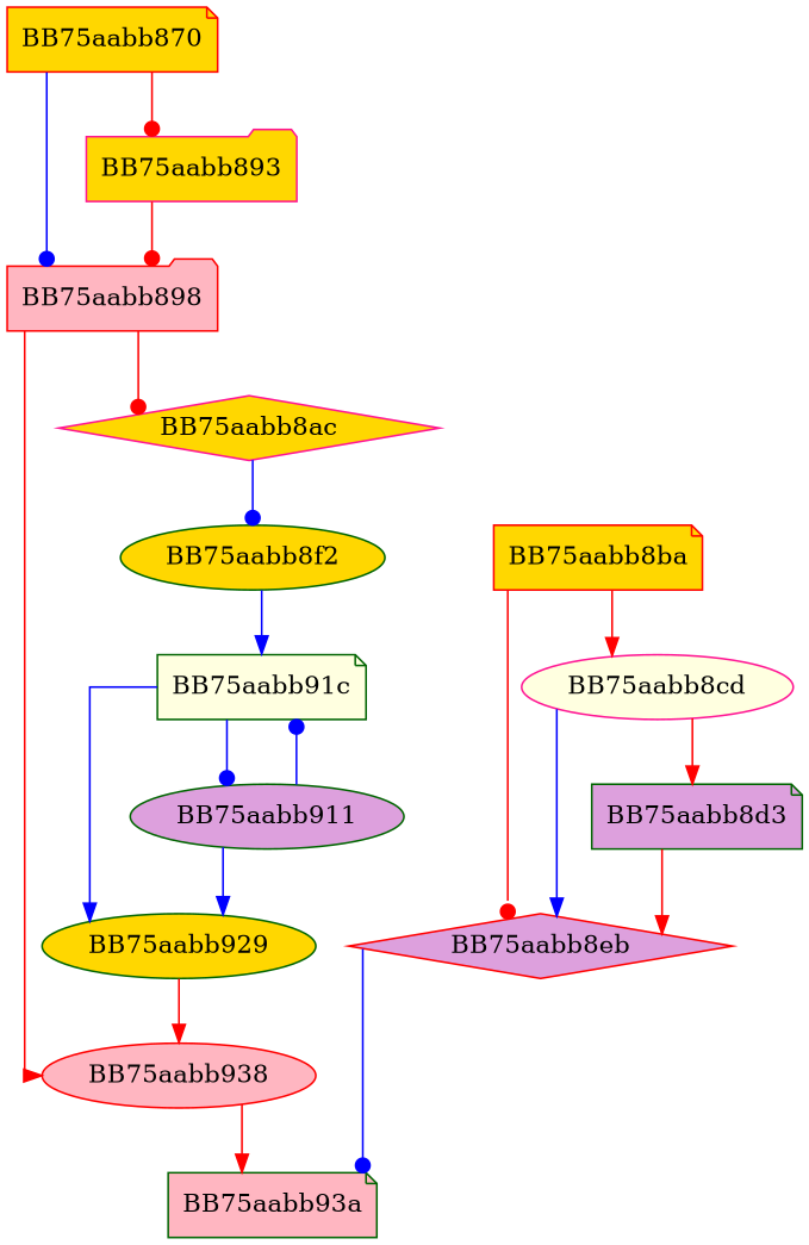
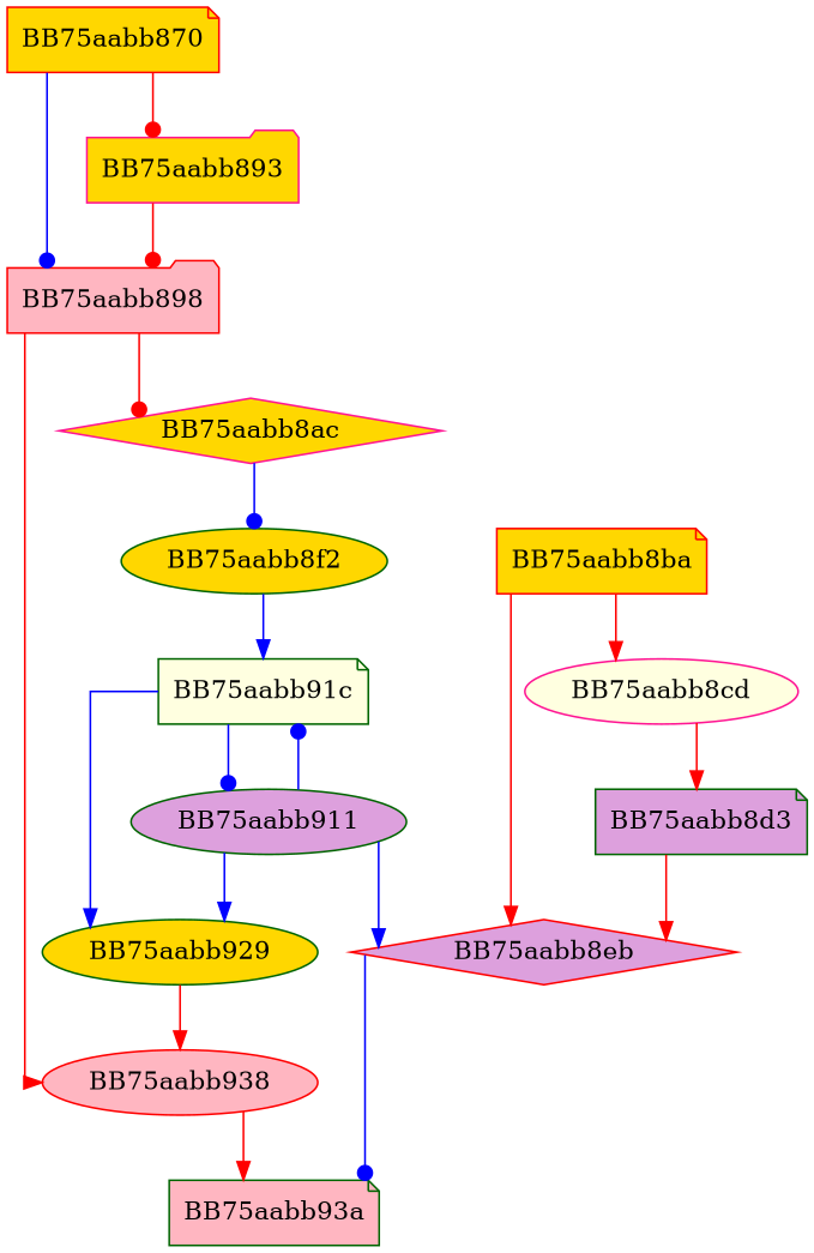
  digraph {
    splines=ortho
    node [color=darkgreen fillcolor=gold shape=note style=filled]
    edge [arrowhead=normal color=red]
    BB75aabb870 [color=red]
    BB75aabb898 [color=red fillcolor=lightpink shape=folder]
    BB75aabb893 [color=deeppink shape=folder]
    BB75aabb938 [color=red fillcolor=lightpink shape=ellipse]
    BB75aabb8ac [color=deeppink shape=diamond]
    BB75aabb93a [fillcolor=lightpink]
    BB75aabb8f2 [shape=ellipse]
    BB75aabb91c [fillcolor=lightyellow]
    BB75aabb8ba [color=red]
    BB75aabb8eb [color=red fillcolor=plum shape=diamond]
    BB75aabb8cd [color=deeppink fillcolor=lightyellow shape=ellipse]
    BB75aabb911 [fillcolor=plum shape=ellipse]
    BB75aabb929 [shape=ellipse]
    BB75aabb8d3 [fillcolor=plum]
    BB75aabb870 -> BB75aabb898 [arrowhead=dot color=blue]
    BB75aabb870 -> BB75aabb893 [arrowhead=dot]
    BB75aabb898 -> BB75aabb938
    BB75aabb898 -> BB75aabb8ac [arrowhead=dot]
    BB75aabb893 -> BB75aabb898 [arrowhead=dot]
    BB75aabb938 -> BB75aabb93a
    BB75aabb8ac -> BB75aabb8f2 [arrowhead=dot color=blue]
    BB75aabb8f2 -> BB75aabb91c [color=blue]
    BB75aabb91c -> BB75aabb911 [arrowhead=dot color=blue]
    BB75aabb91c -> BB75aabb929 [color=blue]
-   BB75aabb8ba -> BB75aabb8eb [arrowhead=dot]
+   BB75aabb8ba -> BB75aabb8eb
    BB75aabb8ba -> BB75aabb8cd
    BB75aabb8eb -> BB75aabb93a [arrowhead=dot color=blue]
-   BB75aabb8cd -> BB75aabb8eb [color=blue]
+   BB75aabb911 -> BB75aabb8eb [color=blue]
    BB75aabb8cd -> BB75aabb8d3
    BB75aabb911 -> BB75aabb91c [arrowhead=dot color=blue]
    BB75aabb911 -> BB75aabb929 [color=blue]
    BB75aabb929 -> BB75aabb938
    BB75aabb8d3 -> BB75aabb8eb
  }
